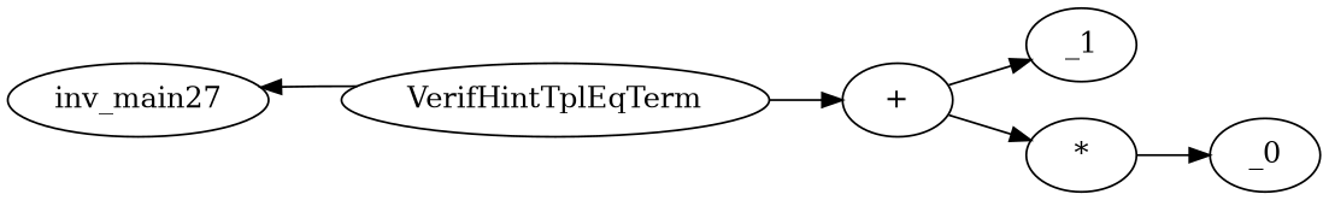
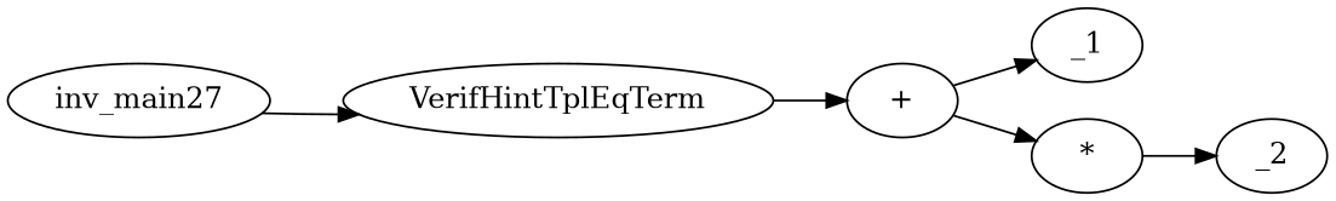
  digraph {
    rankdir=LR
    n1 [label=inv_main27]
    n2 [label=VerifHintTplEqTerm]
    n3 [label="+"]
    n4 [label=_1]
    n5 [label="*"]
-   n6 [label=_0]
-   n2 -> n1
+   n6 [label=_2]
+   n1 -> n2
    n2 -> n3
    n3 -> n4
    n3 -> n5
    n5 -> n6
  }
